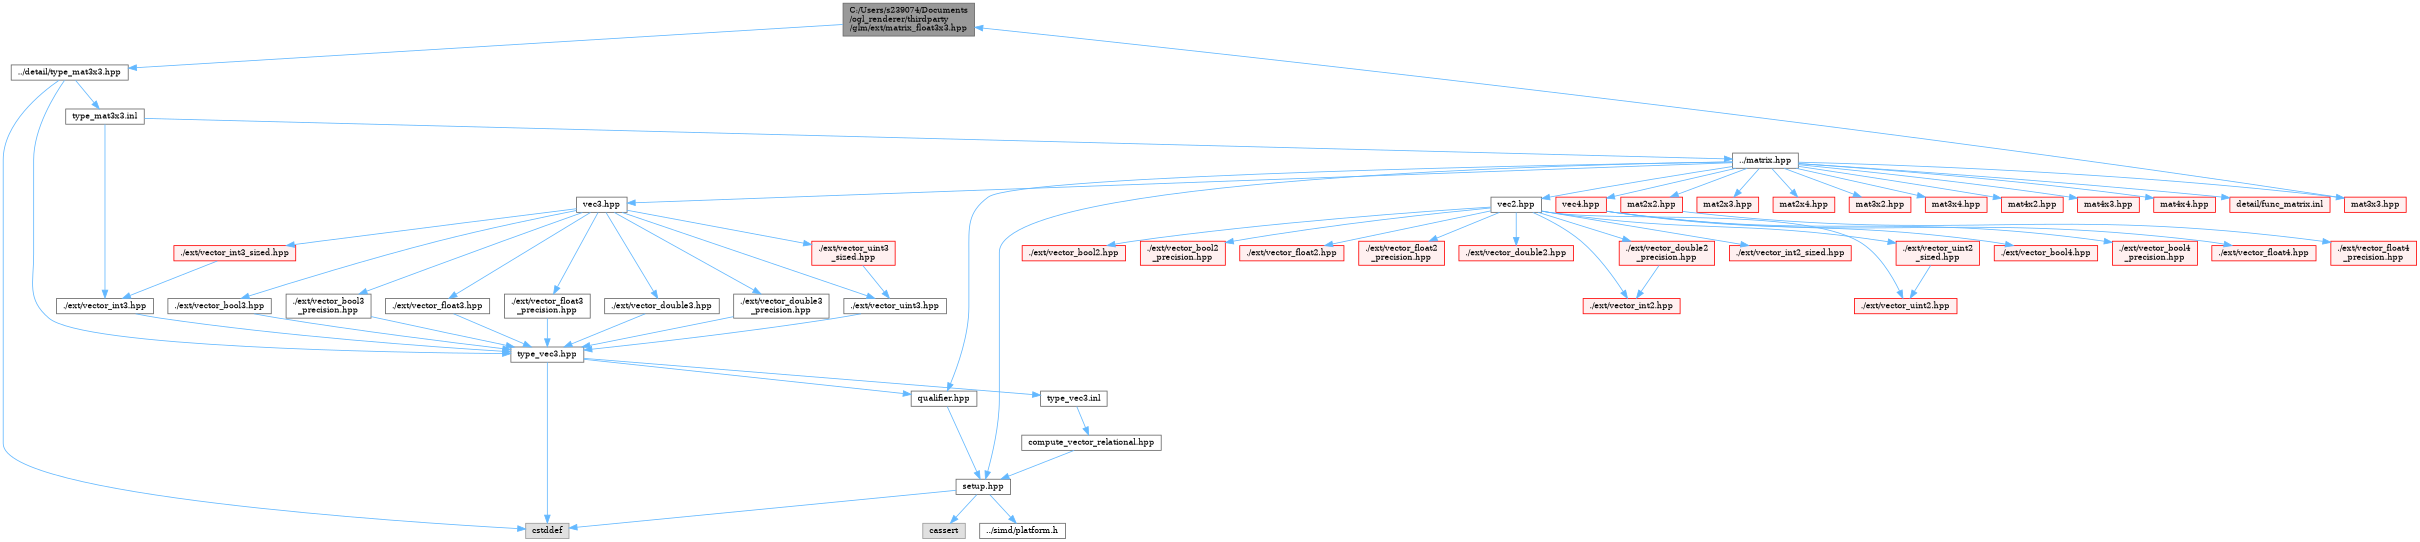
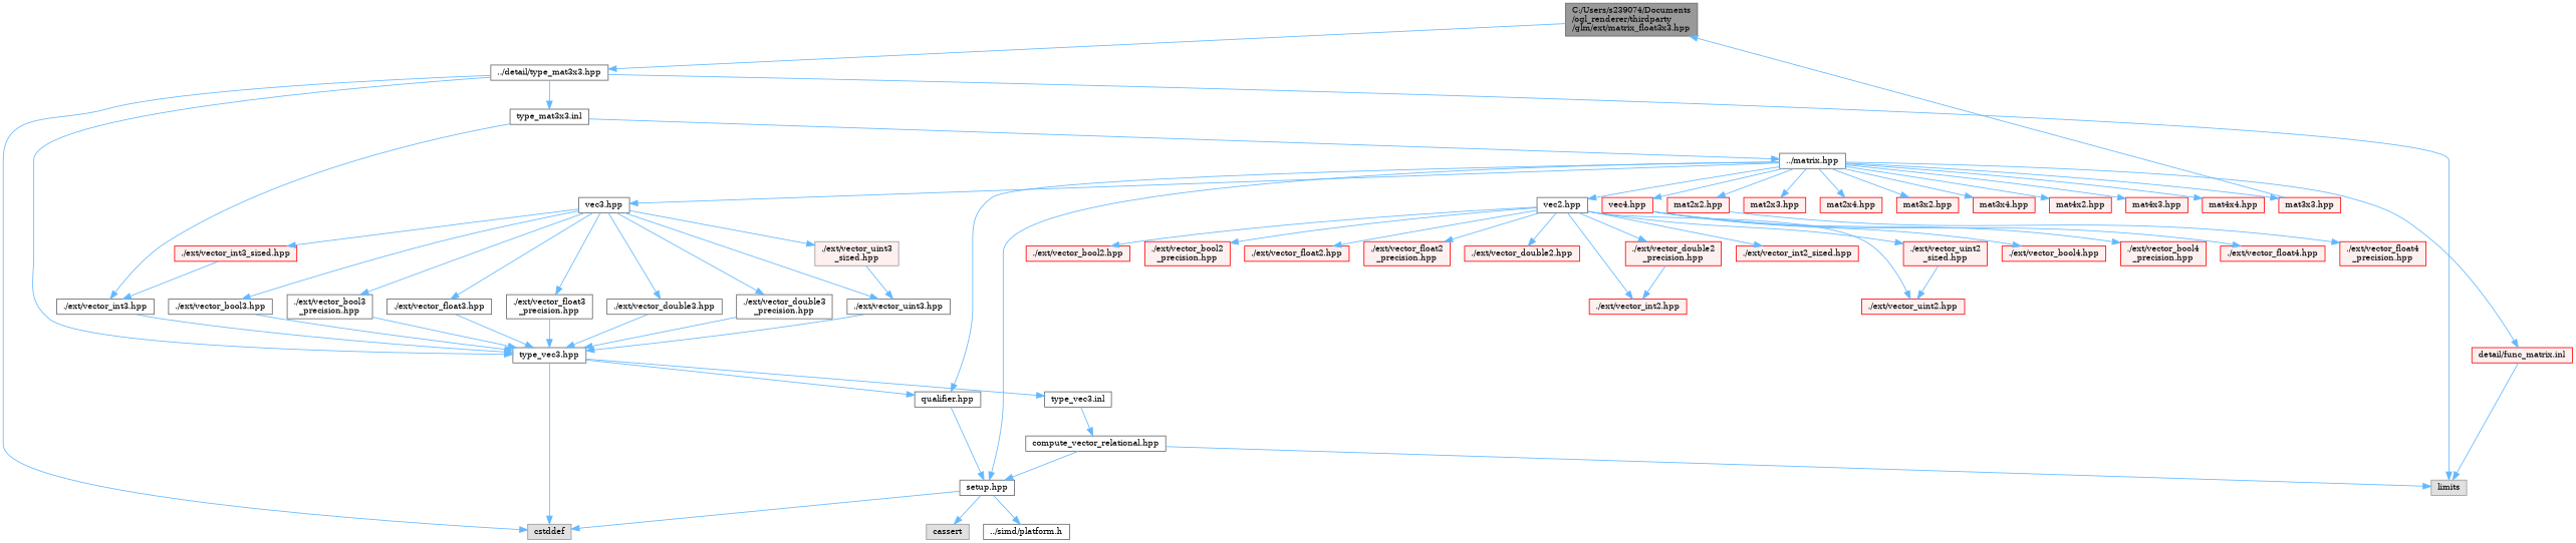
  digraph {
    fontname="DejaVu Serif"
    node [color=red fillcolor="#FFF0F0" fontname="DejaVu Serif" fontsize=10 shape=box style=filled]
    edge [color=steelblue1 fontname="DejaVu Serif" fontsize=10 labelfontname=Helvetica labelfontsize=10 style=solid]
    n1 [color=gray40 fillcolor=grey60 fontcolor=black height=0.2 label="C:/Users/s239074/Documents\l/ogl_renderer/thirdparty\l/glm/ext/matrix_float3x3.hpp" width=0.4]
    n2 [color=grey40 fillcolor=white height=0.2 label="../detail/type_mat3x3.hpp" width=0.4]
    n3 [color=grey40 fillcolor=white height=0.2 label="type_vec3.hpp" width=0.4]
    n4 [color=grey60 fillcolor="#E0E0E0" height=0.2 label=cstddef width=0.4]
+   n5 [color=grey60 fillcolor="#E0E0E0" height=0.2 label=limits width=0.4]
    n6 [color=grey40 fillcolor=white height=0.2 label="type_mat3x3.inl" width=0.4]
    n7 [color=grey40 fillcolor=white height=0.2 label="qualifier.hpp" width=0.4]
    n8 [color=grey40 fillcolor=white height=0.2 label="type_vec3.inl" width=0.4]
    n9 [color=grey40 fillcolor=white height=0.2 label="../matrix.hpp" width=0.4]
    n10 [color=grey40 fillcolor=white height=0.2 label="./ext/vector_int3.hpp" width=0.4]
    n11 [color=grey40 fillcolor=white height=0.2 label="setup.hpp" width=0.4]
    n12 [color=grey40 fillcolor=white height=0.2 label="compute_vector_relational.hpp" width=0.4]
    n13 [color=grey60 fillcolor="#E0E0E0" height=0.2 label=cassert width=0.4]
    n14 [color=grey40 fillcolor=white height=0.2 label="../simd/platform.h" width=0.4]
    n15 [color=grey40 fillcolor=white height=0.2 label="vec2.hpp" width=0.4]
    n16 [color=grey40 fillcolor=white height=0.2 label="vec3.hpp" width=0.4]
    n17 [height=0.2 label="vec4.hpp" width=0.4]
    n18 [height=0.2 label="mat2x2.hpp" width=0.4]
    n19 [height=0.2 label="mat2x3.hpp" width=0.4]
    n20 [height=0.2 label="mat2x4.hpp" width=0.4]
    n21 [height=0.2 label="mat3x2.hpp" width=0.4]
    n22 [height=0.2 label="mat3x3.hpp" width=0.4]
    n23 [height=0.2 label="mat3x4.hpp" width=0.4]
    n24 [height=0.2 label="mat4x2.hpp" width=0.4]
    n25 [height=0.2 label="mat4x3.hpp" width=0.4]
    n26 [height=0.2 label="mat4x4.hpp" width=0.4]
    n27 [height=0.2 label="detail/func_matrix.inl" width=0.4]
    n28 [height=0.2 label="./ext/vector_bool2.hpp" width=0.4]
    n29 [height=0.2 label="./ext/vector_bool2\l_precision.hpp" width=0.4]
    n30 [height=0.2 label="./ext/vector_float2.hpp" width=0.4]
    n31 [height=0.2 label="./ext/vector_float2\l_precision.hpp" width=0.4]
    n32 [height=0.2 label="./ext/vector_double2.hpp" width=0.4]
    n33 [height=0.2 label="./ext/vector_double2\l_precision.hpp" width=0.4]
    n34 [height=0.2 label="./ext/vector_int2.hpp" width=0.4]
    n35 [height=0.2 label="./ext/vector_int2_sized.hpp" width=0.4]
    n36 [height=0.2 label="./ext/vector_uint2.hpp" width=0.4]
    n37 [height=0.2 label="./ext/vector_uint2\l_sized.hpp" width=0.4]
    n38 [color=grey40 fillcolor=white height=0.2 label="./ext/vector_bool3.hpp" width=0.4]
    n39 [color=grey40 fillcolor=white height=0.2 label="./ext/vector_bool3\l_precision.hpp" width=0.4]
    n40 [color=grey40 fillcolor=white height=0.2 label="./ext/vector_float3.hpp" width=0.4]
    n41 [color=grey40 fillcolor=white height=0.2 label="./ext/vector_float3\l_precision.hpp" width=0.4]
    n42 [color=grey40 fillcolor=white height=0.2 label="./ext/vector_double3.hpp" width=0.4]
    n43 [color=grey40 fillcolor=white height=0.2 label="./ext/vector_double3\l_precision.hpp" width=0.4]
    n44 [height=0.2 label="./ext/vector_int3_sized.hpp" width=0.4]
    n45 [color=grey40 fillcolor=white height=0.2 label="./ext/vector_uint3.hpp" width=0.4]
-   n46 [height=0.2 label="./ext/vector_uint3\l_sized.hpp" width=0.4]
+   n46 [color=grey60 height=0.2 label="./ext/vector_uint3\l_sized.hpp" width=0.4]
    n47 [height=0.2 label="./ext/vector_bool4.hpp" width=0.4]
    n48 [height=0.2 label="./ext/vector_bool4\l_precision.hpp" width=0.4]
    n49 [height=0.2 label="./ext/vector_float4.hpp" width=0.4]
    n50 [height=0.2 label="./ext/vector_float4\l_precision.hpp" width=0.4]
    n1 -> n2
    n2 -> n3
    n2 -> n4
+   n2 -> n5
    n2 -> n6
    n3 -> n4
    n3 -> n7
    n3 -> n8
    n6 -> n9
    n6 -> n10
    n7 -> n11
    n8 -> n12
    n9 -> n7
    n9 -> n11
    n9 -> n15
    n9 -> n16
    n9 -> n17
    n9 -> n18
    n9 -> n19
    n9 -> n20
    n9 -> n21
    n9 -> n22
    n9 -> n23
    n9 -> n24
    n9 -> n25
    n9 -> n26
    n9 -> n27
    n10 -> n3
    n11 -> n4
    n11 -> n13
    n11 -> n14
+   n12 -> n5
    n12 -> n11
    n15 -> n28
    n15 -> n29
    n15 -> n30
    n15 -> n31
    n15 -> n32
    n15 -> n33
    n15 -> n34
    n15 -> n35
    n15 -> n36
    n15 -> n37
    n16 -> n38
    n16 -> n39
    n16 -> n40
    n16 -> n41
    n16 -> n42
    n16 -> n43
    n16 -> n44
    n16 -> n45
    n16 -> n46
    n17 -> n47
    n17 -> n48
    n17 -> n49
    n18 -> n50
    n22 -> n1
+   n27 -> n5
    n33 -> n34
    n37 -> n36
    n38 -> n3
    n39 -> n3
    n40 -> n3
    n41 -> n3
    n42 -> n3
    n43 -> n3
    n44 -> n10
    n45 -> n3
    n46 -> n45
  }
